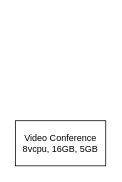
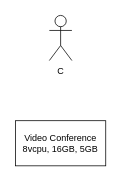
  <mxCell id="0" />
  <mxCell id="1" parent="0" />
+ <mxCell id="2" value="C" style="shape=umlActor;verticalLabelPosition=bottom;verticalAlign=top;html=1;outlineConnect=0;" vertex="1" parent="1"><mxGeometry x="65" y="20" width="30" height="60" as="geometry" /></mxCell>
  <mxCell id="3" value="Video Conference 8vcpu, 16GB, 5GB" style="rounded=0;whiteSpace=wrap;html=1;" vertex="1" parent="1"><mxGeometry x="20" y="160" width="120" height="60" as="geometry" /></mxCell>
